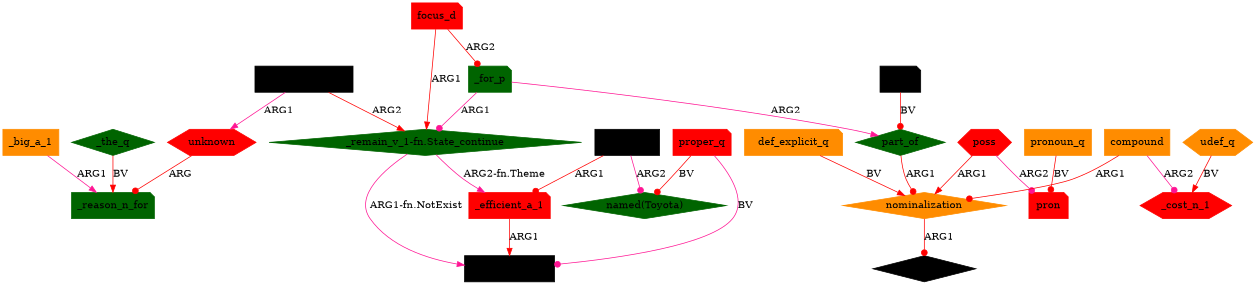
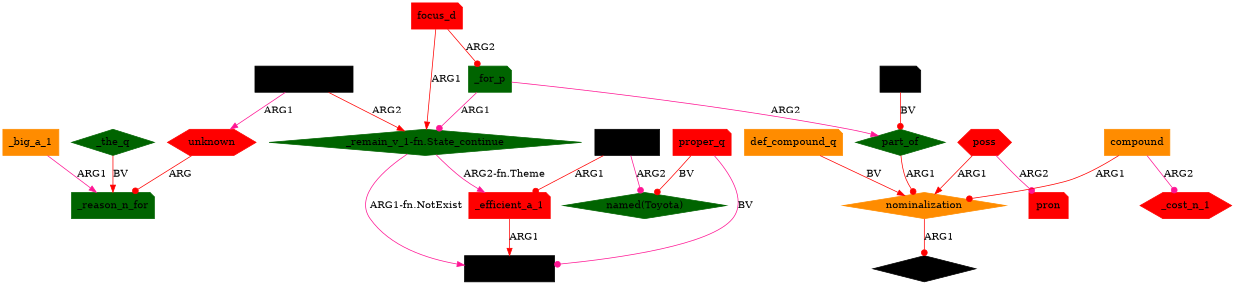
  digraph {
    node [color=red shape=note style=filled]
    edge [arrowhead=dot color=red]
    unknown [shape=hexagon]
    _reason_n_for [color=darkgreen]
    _all_q [color=black]
    part_of [color=darkgreen shape=diamond]
    nominalization [color=darkorange shape=diamond]
    _cut_v_1 [color=black shape=diamond]
    poss [shape=hexagon]
    pron
    comp_less [color=black shape=box]
    "named(Toyota)" [color=darkgreen shape=diamond]
    _efficient_a_1
    "named(Nissan)" [color=black shape=box]
    _for_p [color=darkgreen]
    "_remain_v_1-fn.State_continue" [color=darkgreen shape=diamond]
-   udef_q [color=darkorange shape=hexagon]
    _cost_n_1 [shape=hexagon]
    focus_d
-   pronoun_q [color=darkorange shape=box]
    _colon_p_namely [color=black shape=box]
    proper_q
    compound [color=darkorange shape=box]
-   def_explicit_q [color=darkorange]
+   def_explicit_q [color=darkorange label=def_compound_q]
    _big_a_1 [color=darkorange shape=box]
    _the_q [color=darkgreen shape=diamond]
    unknown -> _reason_n_for [label=ARG]
    _all_q -> part_of [label=BV]
    part_of -> nominalization [label=ARG1]
    nominalization -> _cut_v_1 [label=ARG1]
    poss -> nominalization [arrowhead=normal label=ARG1]
    poss -> pron [color=deeppink label=ARG2]
    comp_less -> "named(Toyota)" [color=deeppink label=ARG2]
    comp_less -> _efficient_a_1 [label=ARG1]
    _efficient_a_1 -> "named(Nissan)" [arrowhead=normal label=ARG1]
    _for_p -> part_of [arrowhead=normal color=deeppink label=ARG2]
    _for_p -> "_remain_v_1-fn.State_continue" [color=deeppink label=ARG1]
    "_remain_v_1-fn.State_continue" -> _efficient_a_1 [arrowhead=normal color=deeppink label="ARG2-fn.Theme"]
    "_remain_v_1-fn.State_continue" -> "named(Nissan)" [arrowhead=normal color=deeppink label="ARG1-fn.NotExist"]
-   udef_q -> _cost_n_1 [arrowhead=normal label=BV]
    focus_d -> _for_p [label=ARG2]
    focus_d -> "_remain_v_1-fn.State_continue" [arrowhead=normal label=ARG1]
-   pronoun_q -> pron [label=BV]
    _colon_p_namely -> unknown [arrowhead=normal color=deeppink label=ARG1]
    _colon_p_namely -> "_remain_v_1-fn.State_continue" [arrowhead=normal label=ARG2]
    proper_q -> "named(Toyota)" [label=BV]
    proper_q -> "named(Nissan)" [color=deeppink label=BV]
    compound -> nominalization [label=ARG1]
    compound -> _cost_n_1 [color=deeppink label=ARG2]
    def_explicit_q -> nominalization [arrowhead=normal label=BV]
    _big_a_1 -> _reason_n_for [arrowhead=normal color=deeppink label=ARG1]
    _the_q -> _reason_n_for [arrowhead=normal label=BV]
  }
